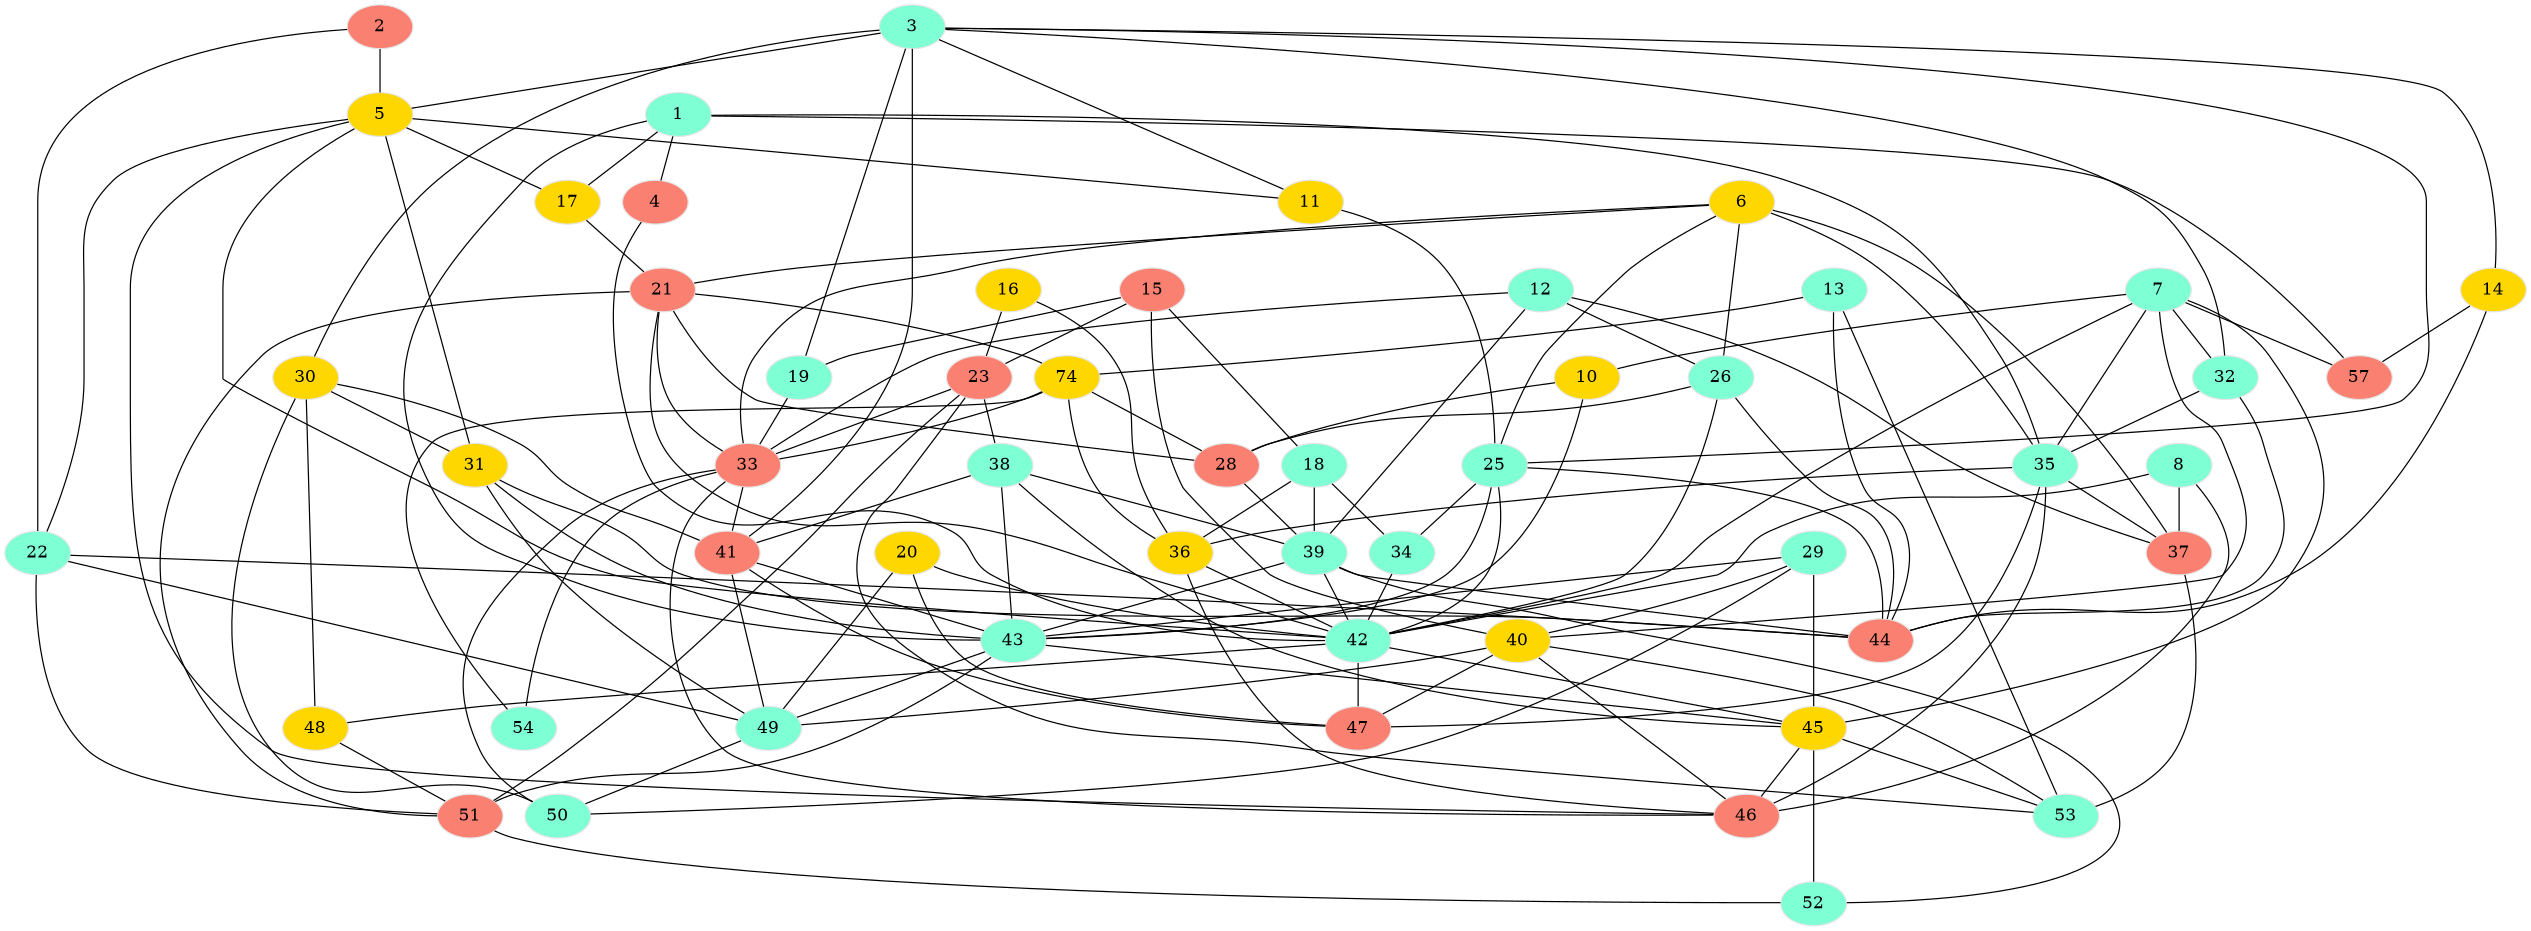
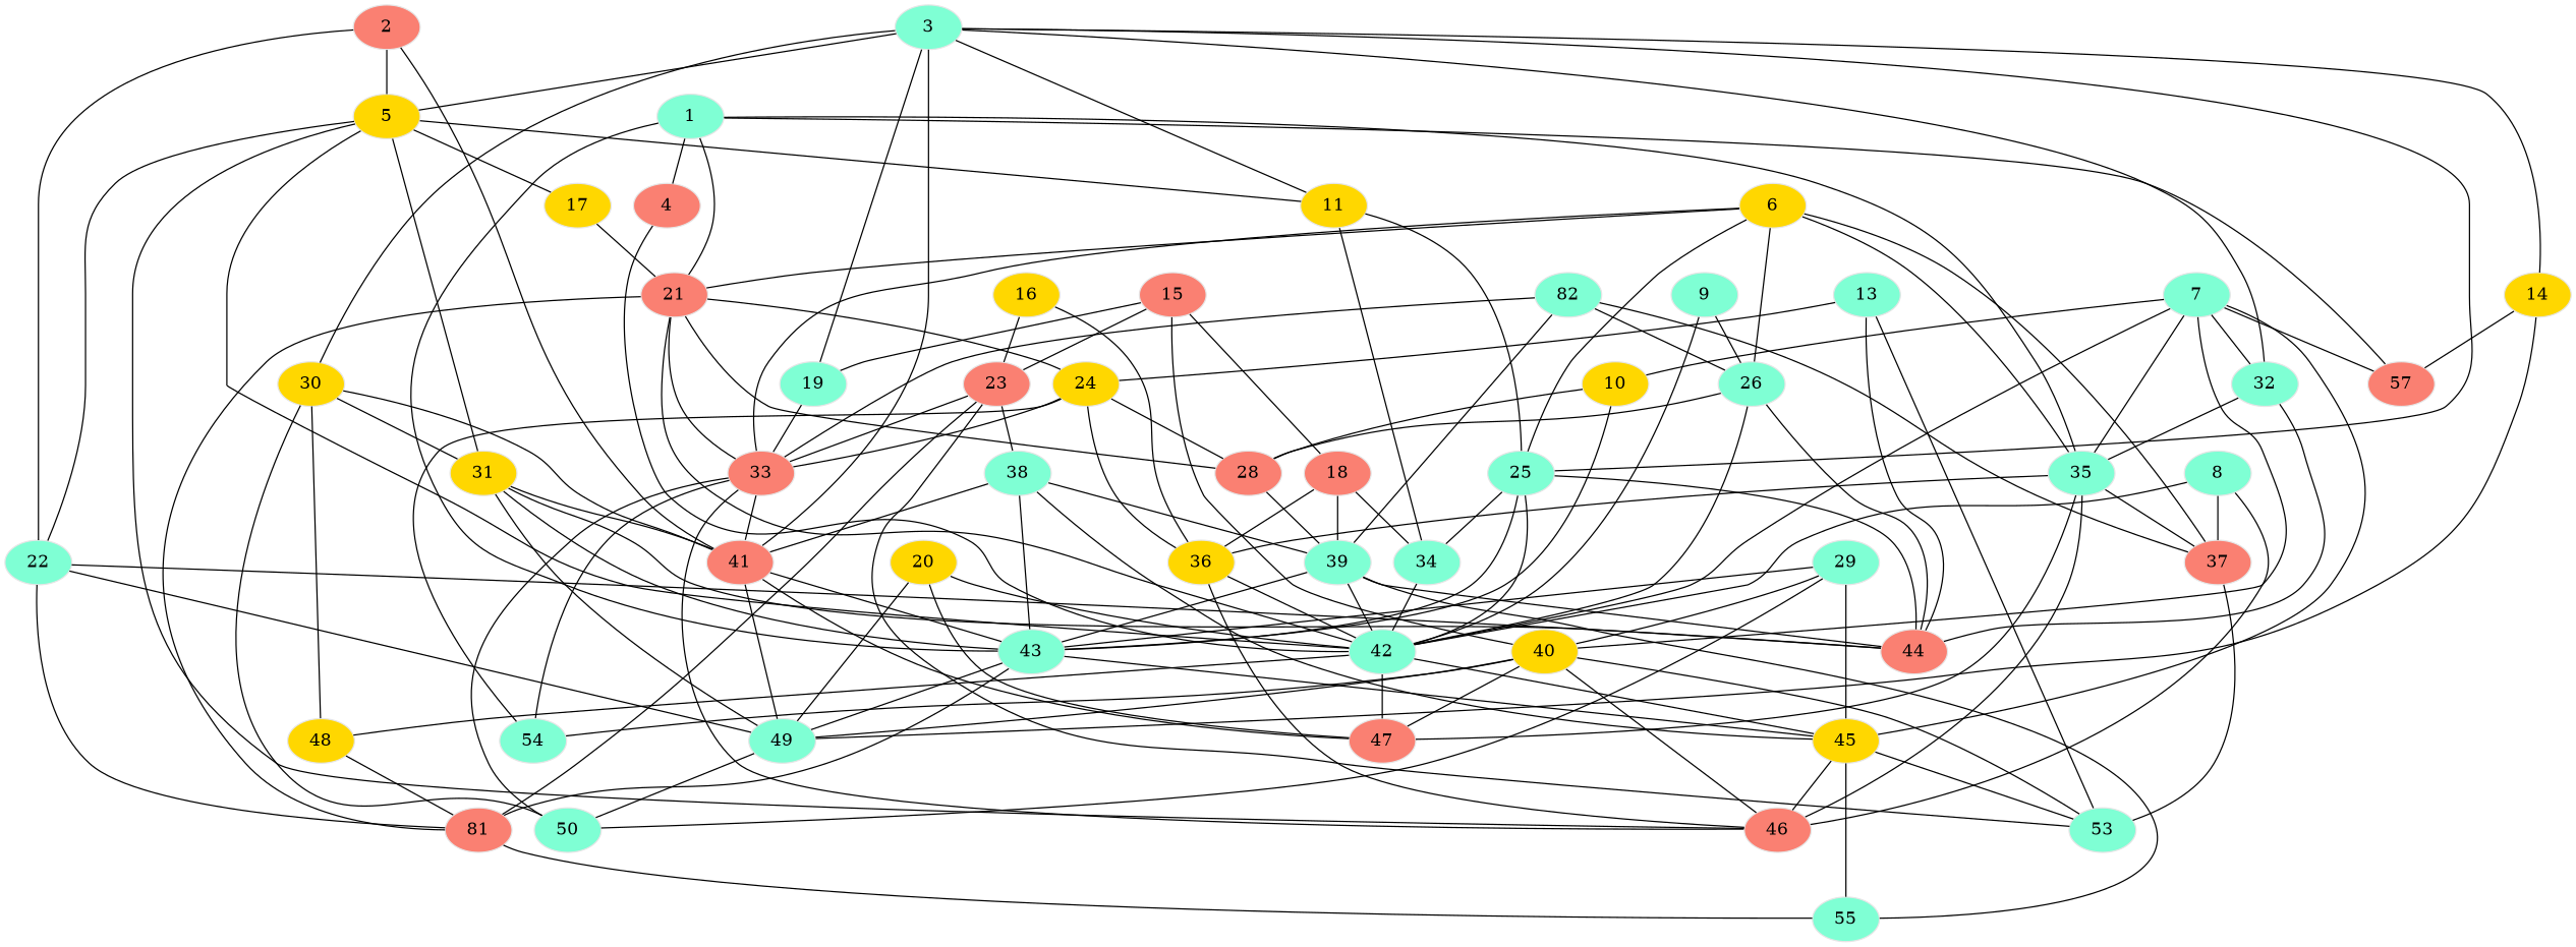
  graph {
    node [color=gray90 fillcolor=aquamarine style=filled]
    edge [weight=1.0]
    4 [fillcolor=salmon]
    1
    21 [fillcolor=salmon]
    n4 [fillcolor=salmon label=57]
    35
    43
    42
    33 [fillcolor=salmon]
    28 [fillcolor=salmon]
-   24 [fillcolor=gold label=74]
-   51 [fillcolor=salmon]
+   24 [fillcolor=gold]
+   51 [fillcolor=salmon label=81]
    46 [fillcolor=salmon]
    37 [fillcolor=salmon]
    36 [fillcolor=gold]
    47 [fillcolor=salmon]
    45 [fillcolor=gold]
    49
    2 [fillcolor=salmon]
    5 [fillcolor=gold]
    22
    41 [fillcolor=salmon]
    11 [fillcolor=gold]
    17 [fillcolor=gold]
    31 [fillcolor=gold]
    44 [fillcolor=salmon]
    3
    14 [fillcolor=gold]
    19
    25
    30 [fillcolor=gold]
    32
    34
    50
    48 [fillcolor=gold]
    6 [fillcolor=gold]
    26
    54
    53
    7
    10 [fillcolor=gold]
    40 [fillcolor=gold]
-   52
+   52 [label=55]
    8
+   9
    39
-   12
+   12 [label=82]
    13
    15 [fillcolor=salmon]
    23 [fillcolor=salmon]
-   18
+   18 [fillcolor=salmon]
    38
    16 [fillcolor=gold]
    20 [fillcolor=gold]
    29
    4 -- 42
    1 -- 4
-   1 -- 17
+   1 -- 21
    1 -- n4
    1 -- 35
    1 -- 43
    21 -- 42
    21 -- 33
    21 -- 28
    21 -- 24
    21 -- 51
    35 -- 46 [weight=2.0]
    35 -- 37
    35 -- 36
    35 -- 47
    43 -- 51 [weight=2.0]
    43 -- 45
    43 -- 49
    42 -- 47
    42 -- 45
    42 -- 48
    33 -- 46
    33 -- 41
    33 -- 50 [weight=2.0]
    33 -- 54
    28 -- 39
    24 -- 33
    24 -- 28
    24 -- 36
    24 -- 54
    51 -- 52
    37 -- 53
    36 -- 42
    36 -- 46 [weight=2.0]
    45 -- 46
    45 -- 53
    45 -- 52
    49 -- 50
    2 -- 5
    2 -- 22
+   2 -- 41
    5 -- 42
    5 -- 46
    5 -- 22
    5 -- 11
    5 -- 17
    5 -- 31
    22 -- 51
    22 -- 49
    22 -- 44
    41 -- 43
    41 -- 47
    41 -- 49
    11 -- 25
+   11 -- 34
    17 -- 21
    31 -- 43
    31 -- 49
+   31 -- 41
    31 -- 44
    3 -- 5 [weight=2.0]
    3 -- 41 [weight=2.0]
    3 -- 11
    3 -- 14
    3 -- 19
    3 -- 25
    3 -- 30
    3 -- 32
    14 -- n4
-   14 -- 44
+   14 -- 49
    19 -- 33
    25 -- 43
    25 -- 42
    25 -- 44
    25 -- 34
    30 -- 41
    30 -- 31
    30 -- 50
    30 -- 48
    32 -- 35
    32 -- 44
    34 -- 42
    48 -- 51
    6 -- 21
    6 -- 35
    6 -- 33
    6 -- 37 [weight=2.0]
    6 -- 25
    6 -- 26
    26 -- 42
    26 -- 28
    26 -- 44
    7 -- n4
    7 -- 35
    7 -- 42
    7 -- 45
    7 -- 32
    7 -- 10 [weight=2.0]
    7 -- 40
    10 -- 43
    10 -- 28
    40 -- 46
    40 -- 47
    40 -- 49
+   40 -- 54
    40 -- 53
    8 -- 42
    8 -- 46
    8 -- 37
+   9 -- 42
+   9 -- 26
    39 -- 43
    39 -- 42
    39 -- 44 [weight=4.0]
    39 -- 52
    12 -- 33
    12 -- 37
    12 -- 26
    12 -- 39
    13 -- 24
    13 -- 44
    13 -- 53
    15 -- 19
    15 -- 40
    15 -- 23
    15 -- 18
    23 -- 33
    23 -- 51
    23 -- 53
    23 -- 38
    18 -- 36
    18 -- 34
    18 -- 39
    38 -- 43
    38 -- 45
    38 -- 41
    38 -- 39
    16 -- 36
    16 -- 23
    20 -- 42
    20 -- 47
    20 -- 49
    29 -- 43
    29 -- 45 [weight=2.0]
    29 -- 50
    29 -- 40
  }
